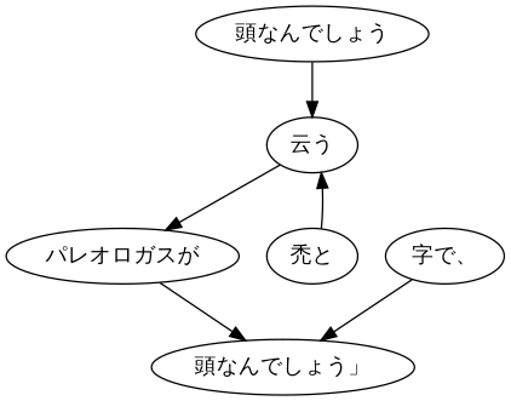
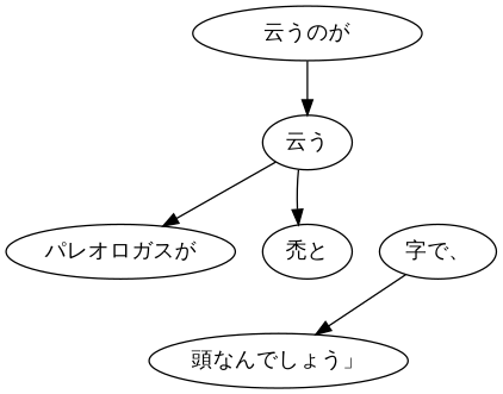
  digraph {
    fontname="Open Sans"
    node [fontname="Open Sans"]
    edge [fontname="Open Sans"]
-   n1 [label="頭なんでしょう"]
+   n1 [label="云うのが"]
    n2 [label="云う"]
    n3 [label="パレオロガスが"]
    n4 [label="禿と"]
    n5 [label="字で、"]
    n6 [label="頭なんでしょう」"]
    n1 -> n2
    n2 -> n3
-   n3 -> n6
-   n4 -> n2
+   n2 -> n4
    n5 -> n6
  }
